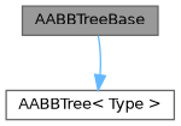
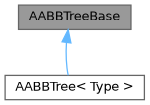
  digraph {
    node [color=gray40 fontname=Helvetica fontsize=10 shape=box style=filled]
    n1 [fillcolor=grey60 fontcolor=black height=0.2 label=AABBTreeBase width=0.4]
    n2 [fillcolor=white height=0.2 label="AABBTree\< Type \>" width=0.4]
-   n2 -> n1 [color=steelblue1 dir=back fontname=Helvetica fontsize=10 labelfontname=Helvetica labelfontsize=10 style=solid]
+   n1 -> n2 [color=steelblue1 dir=back fontname=Helvetica fontsize=10 labelfontname=Helvetica labelfontsize=10 style=solid]
  }
